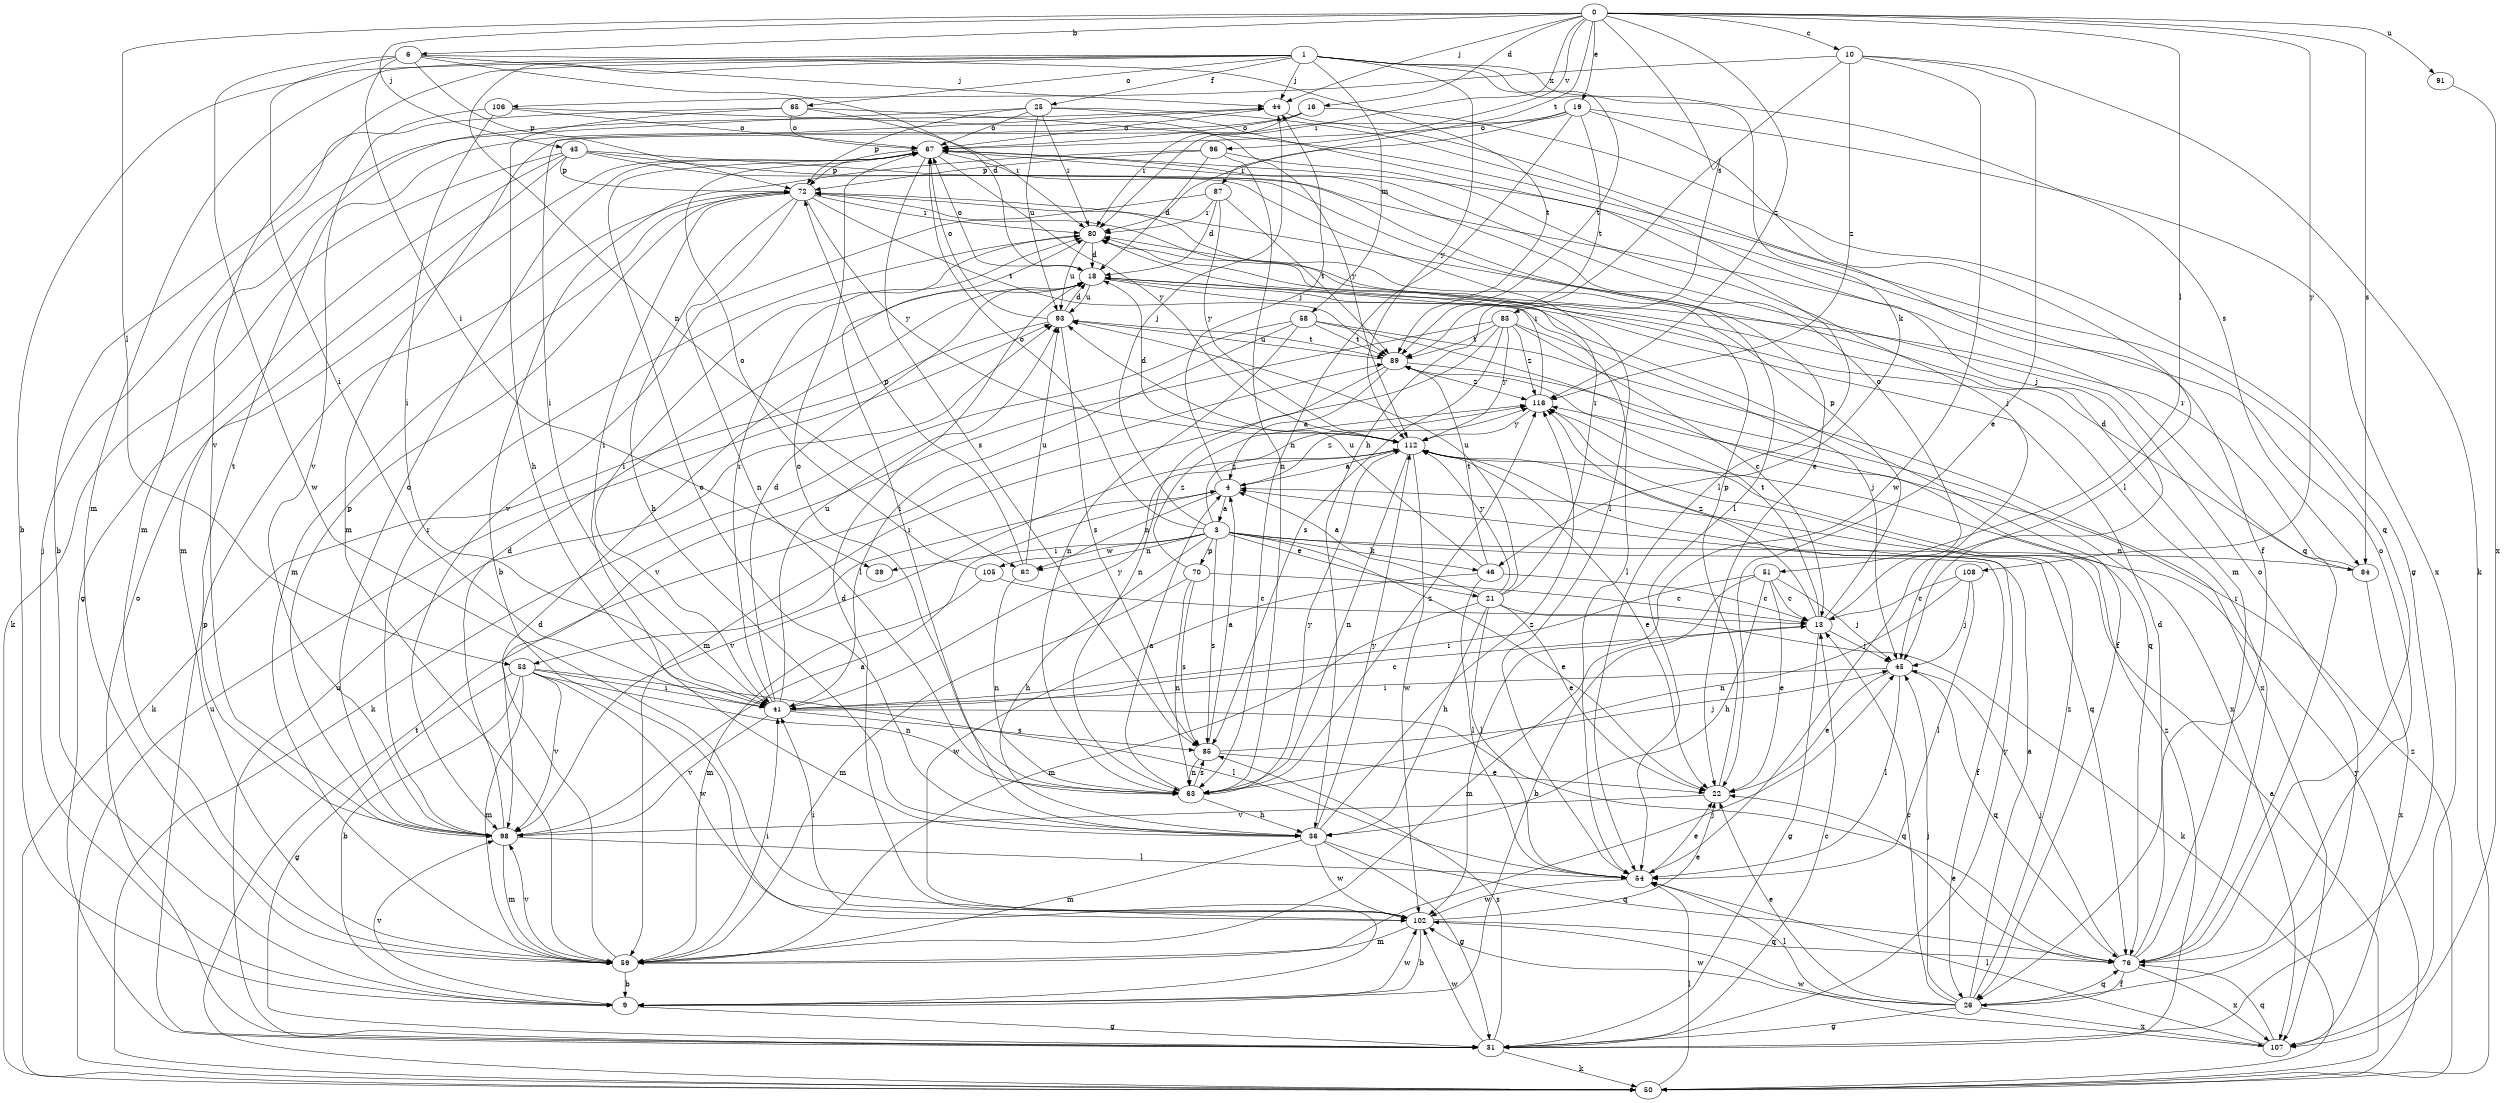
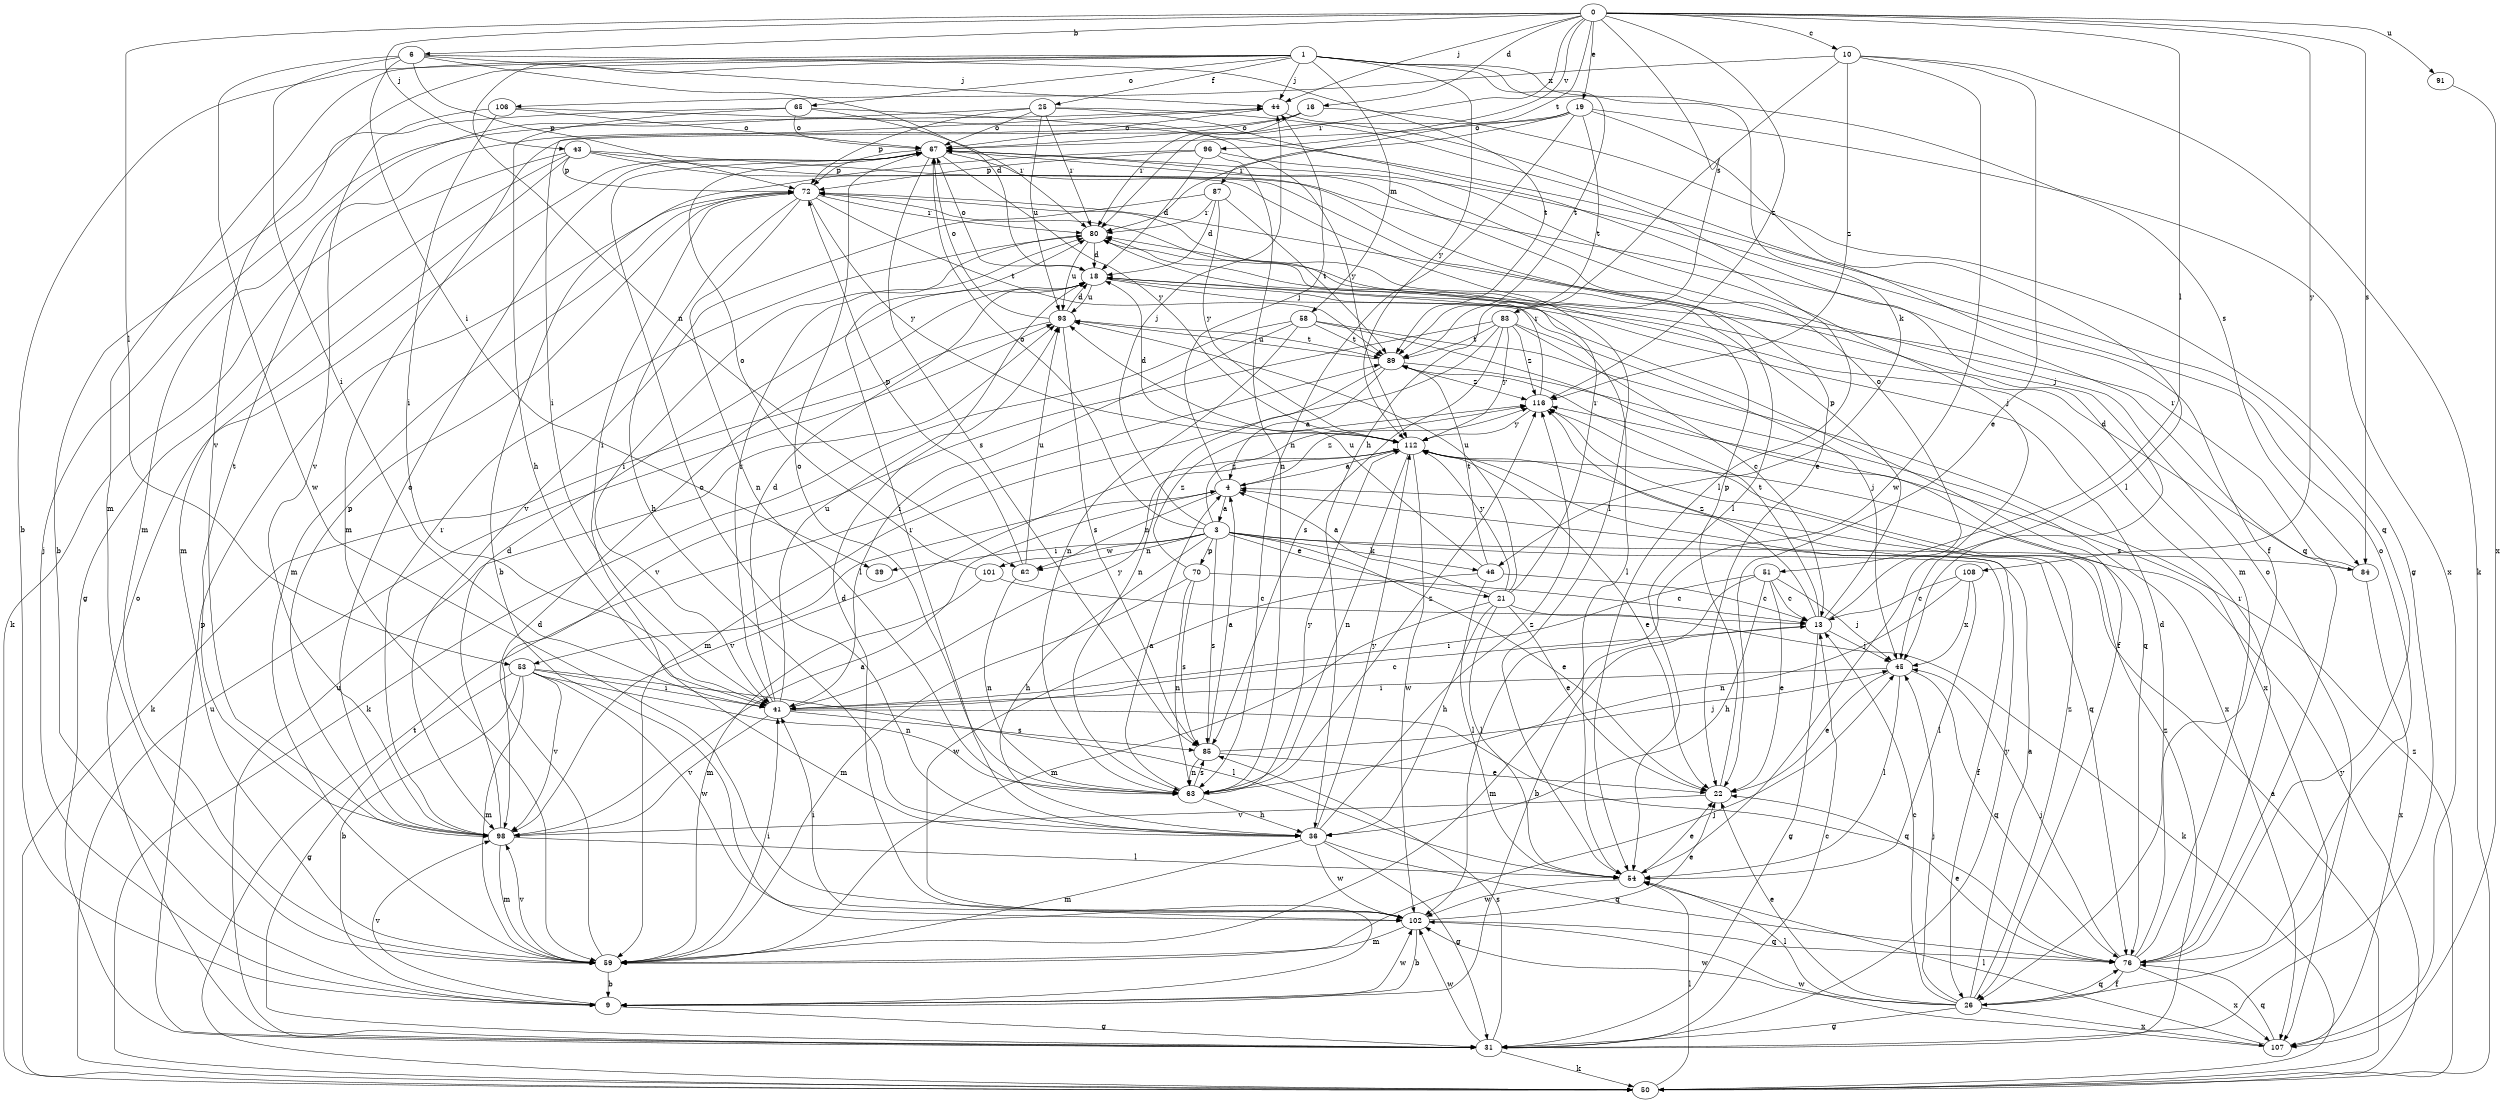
  strict digraph {
    0
    6
    10
    16
    19
    43
    44
    51
    53
    80
    83
    84
    87
    91
    96
    108
    116
    89
    39
    18
    41
    72
    102
    22
    36
    50
    106
    67
    31
    59
    54
    63
    107
    76
    26
    9
    13
    45
    98
    93
    112
    85
    1
    25
    46
    58
    62
    65
    4
    3
    21
    70
-   101 [label=105]
+   101
    0 -> 6 [label=b]
    0 -> 10 [label=c]
    0 -> 16 [label=d]
    0 -> 19 [label=e]
    0 -> 43 [label=j]
    0 -> 44 [label=j]
    0 -> 51 [label=l]
    0 -> 53 [label=l]
    0 -> 80 [label=r]
    0 -> 83 [label=s]
    0 -> 84 [label=s]
    0 -> 87 [label=t]
    0 -> 91 [label=u]
    0 -> 96 [label=v]
    0 -> 108 [label=y]
    0 -> 116 [label=z]
    6 -> 44 [label=j]
    6 -> 89 [label=t]
    6 -> 39 [label=i]
    6 -> 18 [label=d]
    6 -> 41 [label=i]
    6 -> 72 [label=p]
    6 -> 102 [label=w]
    10 -> 116 [label=z]
    10 -> 102 [label=w]
    10 -> 22 [label=e]
    10 -> 36 [label=h]
    10 -> 50 [label=k]
    10 -> 106 [label=x]
    16 -> 80 [label=r]
    16 -> 41 [label=i]
    16 -> 67 [label=o]
    16 -> 31 [label=g]
    19 -> 80 [label=r]
    19 -> 89 [label=t]
    19 -> 67 [label=o]
    19 -> 59 [label=m]
    19 -> 54 [label=l]
    19 -> 63 [label=n]
    19 -> 107 [label=x]
    43 -> 72 [label=p]
    43 -> 22 [label=e]
    43 -> 50 [label=k]
    43 -> 31 [label=g]
    43 -> 59 [label=m]
    43 -> 54 [label=l]
    43 -> 76 [label=q]
    44 -> 67 [label=o]
    44 -> 26 [label=f]
    51 -> 41 [label=i]
    51 -> 22 [label=e]
    51 -> 36 [label=h]
    51 -> 9 [label=b]
    51 -> 13 [label=c]
    51 -> 45 [label=j]
    53 -> 41 [label=i]
    53 -> 102 [label=w]
    53 -> 31 [label=g]
    53 -> 59 [label=m]
    53 -> 54 [label=l]
    53 -> 63 [label=n]
    53 -> 9 [label=b]
    53 -> 98 [label=v]
    80 -> 18 [label=d]
    80 -> 41 [label=i]
    80 -> 93 [label=u]
    83 -> 116 [label=z]
    83 -> 89 [label=t]
    83 -> 59 [label=m]
    83 -> 13 [label=c]
    83 -> 45 [label=j]
    83 -> 98 [label=v]
    83 -> 112 [label=y]
    83 -> 85 [label=s]
    84 -> 80 [label=r]
    84 -> 18 [label=d]
    84 -> 107 [label=x]
    87 -> 80 [label=r]
    87 -> 89 [label=t]
    87 -> 18 [label=d]
    87 -> 98 [label=v]
    87 -> 112 [label=y]
    91 -> 107 [label=x]
    96 -> 18 [label=d]
    96 -> 72 [label=p]
    96 -> 63 [label=n]
    96 -> 9 [label=b]
    96 -> 45 [label=j]
    108 -> 54 [label=l]
    108 -> 63 [label=n]
    108 -> 13 [label=c]
-   108 -> 45 [label=j]
+   108 -> 45 [label=x]
    116 -> 80 [label=r]
    116 -> 112 [label=y]
    89 -> 116 [label=z]
    89 -> 63 [label=n]
    89 -> 107 [label=x]
    89 -> 93 [label=u]
    89 -> 4 [label=a]
    18 -> 67 [label=o]
    18 -> 54 [label=l]
    18 -> 26 [label=f]
    18 -> 93 [label=u]
    41 -> 80 [label=r]
    41 -> 18 [label=d]
    41 -> 76 [label=q]
    41 -> 13 [label=c]
    41 -> 98 [label=v]
    41 -> 93 [label=u]
    41 -> 112 [label=y]
    41 -> 85 [label=s]
    72 -> 80 [label=r]
    72 -> 89 [label=t]
    72 -> 41 [label=i]
    72 -> 36 [label=h]
    72 -> 59 [label=m]
    72 -> 63 [label=n]
    72 -> 112 [label=y]
    102 -> 18 [label=d]
    102 -> 41 [label=i]
    102 -> 22 [label=e]
    102 -> 59 [label=m]
    102 -> 76 [label=q]
    102 -> 9 [label=b]
    22 -> 72 [label=p]
    22 -> 98 [label=v]
    36 -> 80 [label=r]
    36 -> 116 [label=z]
    36 -> 102 [label=w]
    36 -> 67 [label=o]
    36 -> 31 [label=g]
    36 -> 59 [label=m]
    36 -> 76 [label=q]
    36 -> 112 [label=y]
    50 -> 116 [label=z]
    50 -> 89 [label=t]
    50 -> 54 [label=l]
    50 -> 93 [label=u]
    50 -> 112 [label=y]
    50 -> 4 [label=a]
    106 -> 41 [label=i]
    106 -> 67 [label=o]
    106 -> 98 [label=v]
    106 -> 112 [label=y]
    67 -> 72 [label=p]
    67 -> 54 [label=l]
    67 -> 112 [label=y]
    67 -> 85 [label=s]
    31 -> 116 [label=z]
    31 -> 72 [label=p]
    31 -> 102 [label=w]
    31 -> 50 [label=k]
    31 -> 67 [label=o]
    31 -> 13 [label=c]
    31 -> 93 [label=u]
    31 -> 112 [label=y]
    31 -> 85 [label=s]
    59 -> 18 [label=d]
    59 -> 41 [label=i]
    59 -> 9 [label=b]
    59 -> 45 [label=j]
    59 -> 98 [label=v]
    54 -> 102 [label=w]
    54 -> 22 [label=e]
    63 -> 116 [label=z]
    63 -> 36 [label=h]
    63 -> 67 [label=o]
    63 -> 112 [label=y]
    63 -> 85 [label=s]
    63 -> 4 [label=a]
    107 -> 102 [label=w]
    107 -> 54 [label=l]
    107 -> 76 [label=q]
    76 -> 80 [label=r]
    76 -> 18 [label=d]
    76 -> 72 [label=m]
    76 -> 22 [label=e]
    76 -> 67 [label=o]
    76 -> 107 [label=x]
    76 -> 26 [label=f]
    76 -> 45 [label=j]
    26 -> 116 [label=z]
    26 -> 102 [label=w]
    26 -> 22 [label=e]
    26 -> 67 [label=o]
    26 -> 31 [label=g]
    26 -> 54 [label=l]
    26 -> 107 [label=x]
    26 -> 76 [label=q]
    26 -> 13 [label=c]
    26 -> 45 [label=j]
    26 -> 4 [label=a]
    9 -> 44 [label=j]
    9 -> 102 [label=w]
    9 -> 31 [label=g]
    9 -> 98 [label=v]
    13 -> 116 [label=z]
    13 -> 89 [label=t]
    13 -> 72 [label=p]
    13 -> 67 [label=o]
    13 -> 31 [label=g]
    13 -> 59 [label=m]
    13 -> 45 [label=j]
    45 -> 41 [label=i]
    45 -> 22 [label=e]
    45 -> 54 [label=l]
    45 -> 76 [label=q]
    98 -> 44 [label=t]
    98 -> 80 [label=r]
    98 -> 18 [label=d]
    98 -> 72 [label=p]
    98 -> 67 [label=o]
    98 -> 59 [label=m]
    98 -> 54 [label=l]
    98 -> 4 [label=a]
    93 -> 89 [label=t]
    93 -> 18 [label=d]
    93 -> 50 [label=k]
    93 -> 67 [label=o]
    93 -> 85 [label=s]
    112 -> 18 [label=d]
    112 -> 102 [label=w]
    112 -> 22 [label=e]
    112 -> 63 [label=n]
    112 -> 76 [label=q]
    112 -> 98 [label=v]
    112 -> 4 [label=a]
    85 -> 22 [label=e]
    85 -> 63 [label=n]
    85 -> 45 [label=j]
    85 -> 4 [label=a]
    1 -> 44 [label=j]
    1 -> 84 [label=s]
    1 -> 89 [label=t]
    1 -> 59 [label=m]
    1 -> 9 [label=b]
    1 -> 98 [label=v]
    1 -> 112 [label=y]
    1 -> 25 [label=f]
    1 -> 46 [label=k]
    1 -> 58 [label=m]
    1 -> 62 [label=n]
    1 -> 65 [label=o]
    25 -> 80 [label=r]
    25 -> 72 [label=p]
    25 -> 67 [label=o]
    25 -> 59 [label=m]
    25 -> 54 [label=l]
    25 -> 45 [label=j]
    25 -> 93 [label=u]
    46 -> 89 [label=t]
    46 -> 102 [label=w]
    46 -> 54 [label=l]
    46 -> 13 [label=c]
    46 -> 93 [label=u]
    58 -> 89 [label=t]
    58 -> 41 [label=i]
    58 -> 50 [label=k]
    58 -> 63 [label=n]
    58 -> 107 [label=x]
    58 -> 76 [label=q]
    62 -> 72 [label=p]
    62 -> 63 [label=n]
    62 -> 93 [label=u]
    65 -> 80 [label=r]
    65 -> 36 [label=h]
    65 -> 67 [label=o]
    65 -> 76 [label=q]
    65 -> 9 [label=b]
    4 -> 44 [label=j]
    4 -> 53 [label=l]
    4 -> 116 [label=z]
    4 -> 62 [label=n]
    4 -> 3 [label=a]
    3 -> 44 [label=j]
-   3 -> 84 [label=n]
+   3 -> 84 [label=s]
    3 -> 116 [label=z]
    3 -> 39 [label=i]
    3 -> 22 [label=e]
    3 -> 36 [label=h]
    3 -> 67 [label=o]
    3 -> 26 [label=f]
    3 -> 85 [label=s]
    3 -> 46 [label=k]
    3 -> 62 [label=n]
    3 -> 21 [label=e]
    3 -> 70 [label=p]
    3 -> 101 [label=w]
    21 -> 80 [label=r]
    21 -> 22 [label=e]
    21 -> 36 [label=h]
    21 -> 50 [label=k]
    21 -> 59 [label=m]
    21 -> 54 [label=l]
    21 -> 93 [label=u]
    21 -> 112 [label=y]
    21 -> 4 [label=a]
    70 -> 116 [label=z]
    70 -> 59 [label=m]
    70 -> 63 [label=n]
    70 -> 13 [label=c]
    70 -> 85 [label=s]
    101 -> 67 [label=o]
    101 -> 59 [label=m]
    101 -> 13 [label=c]
  }
